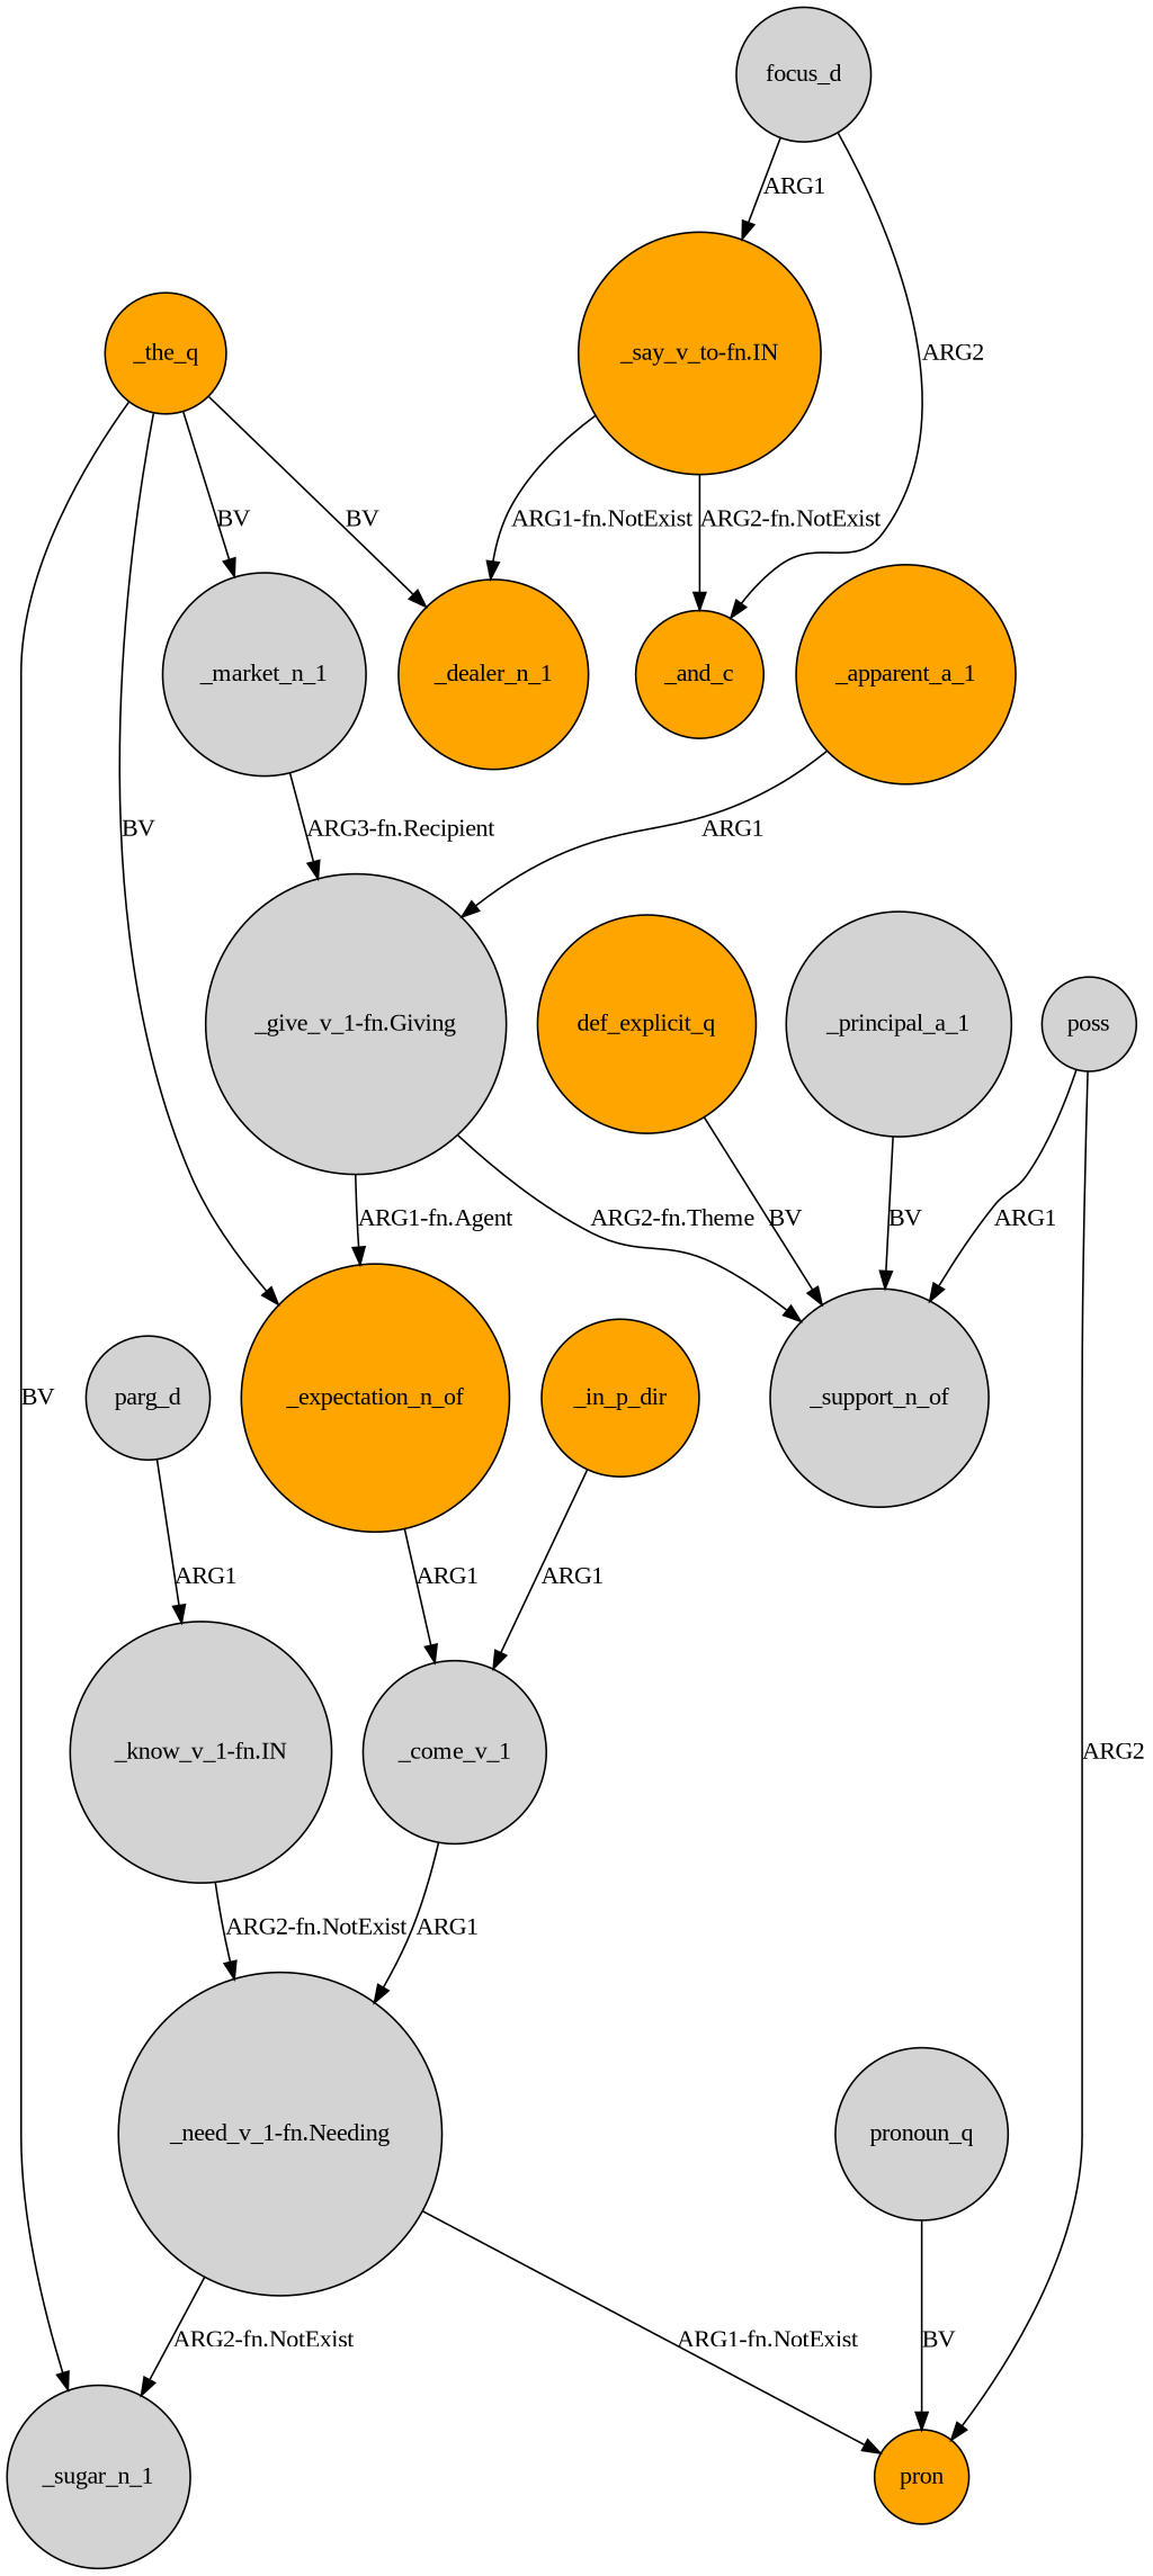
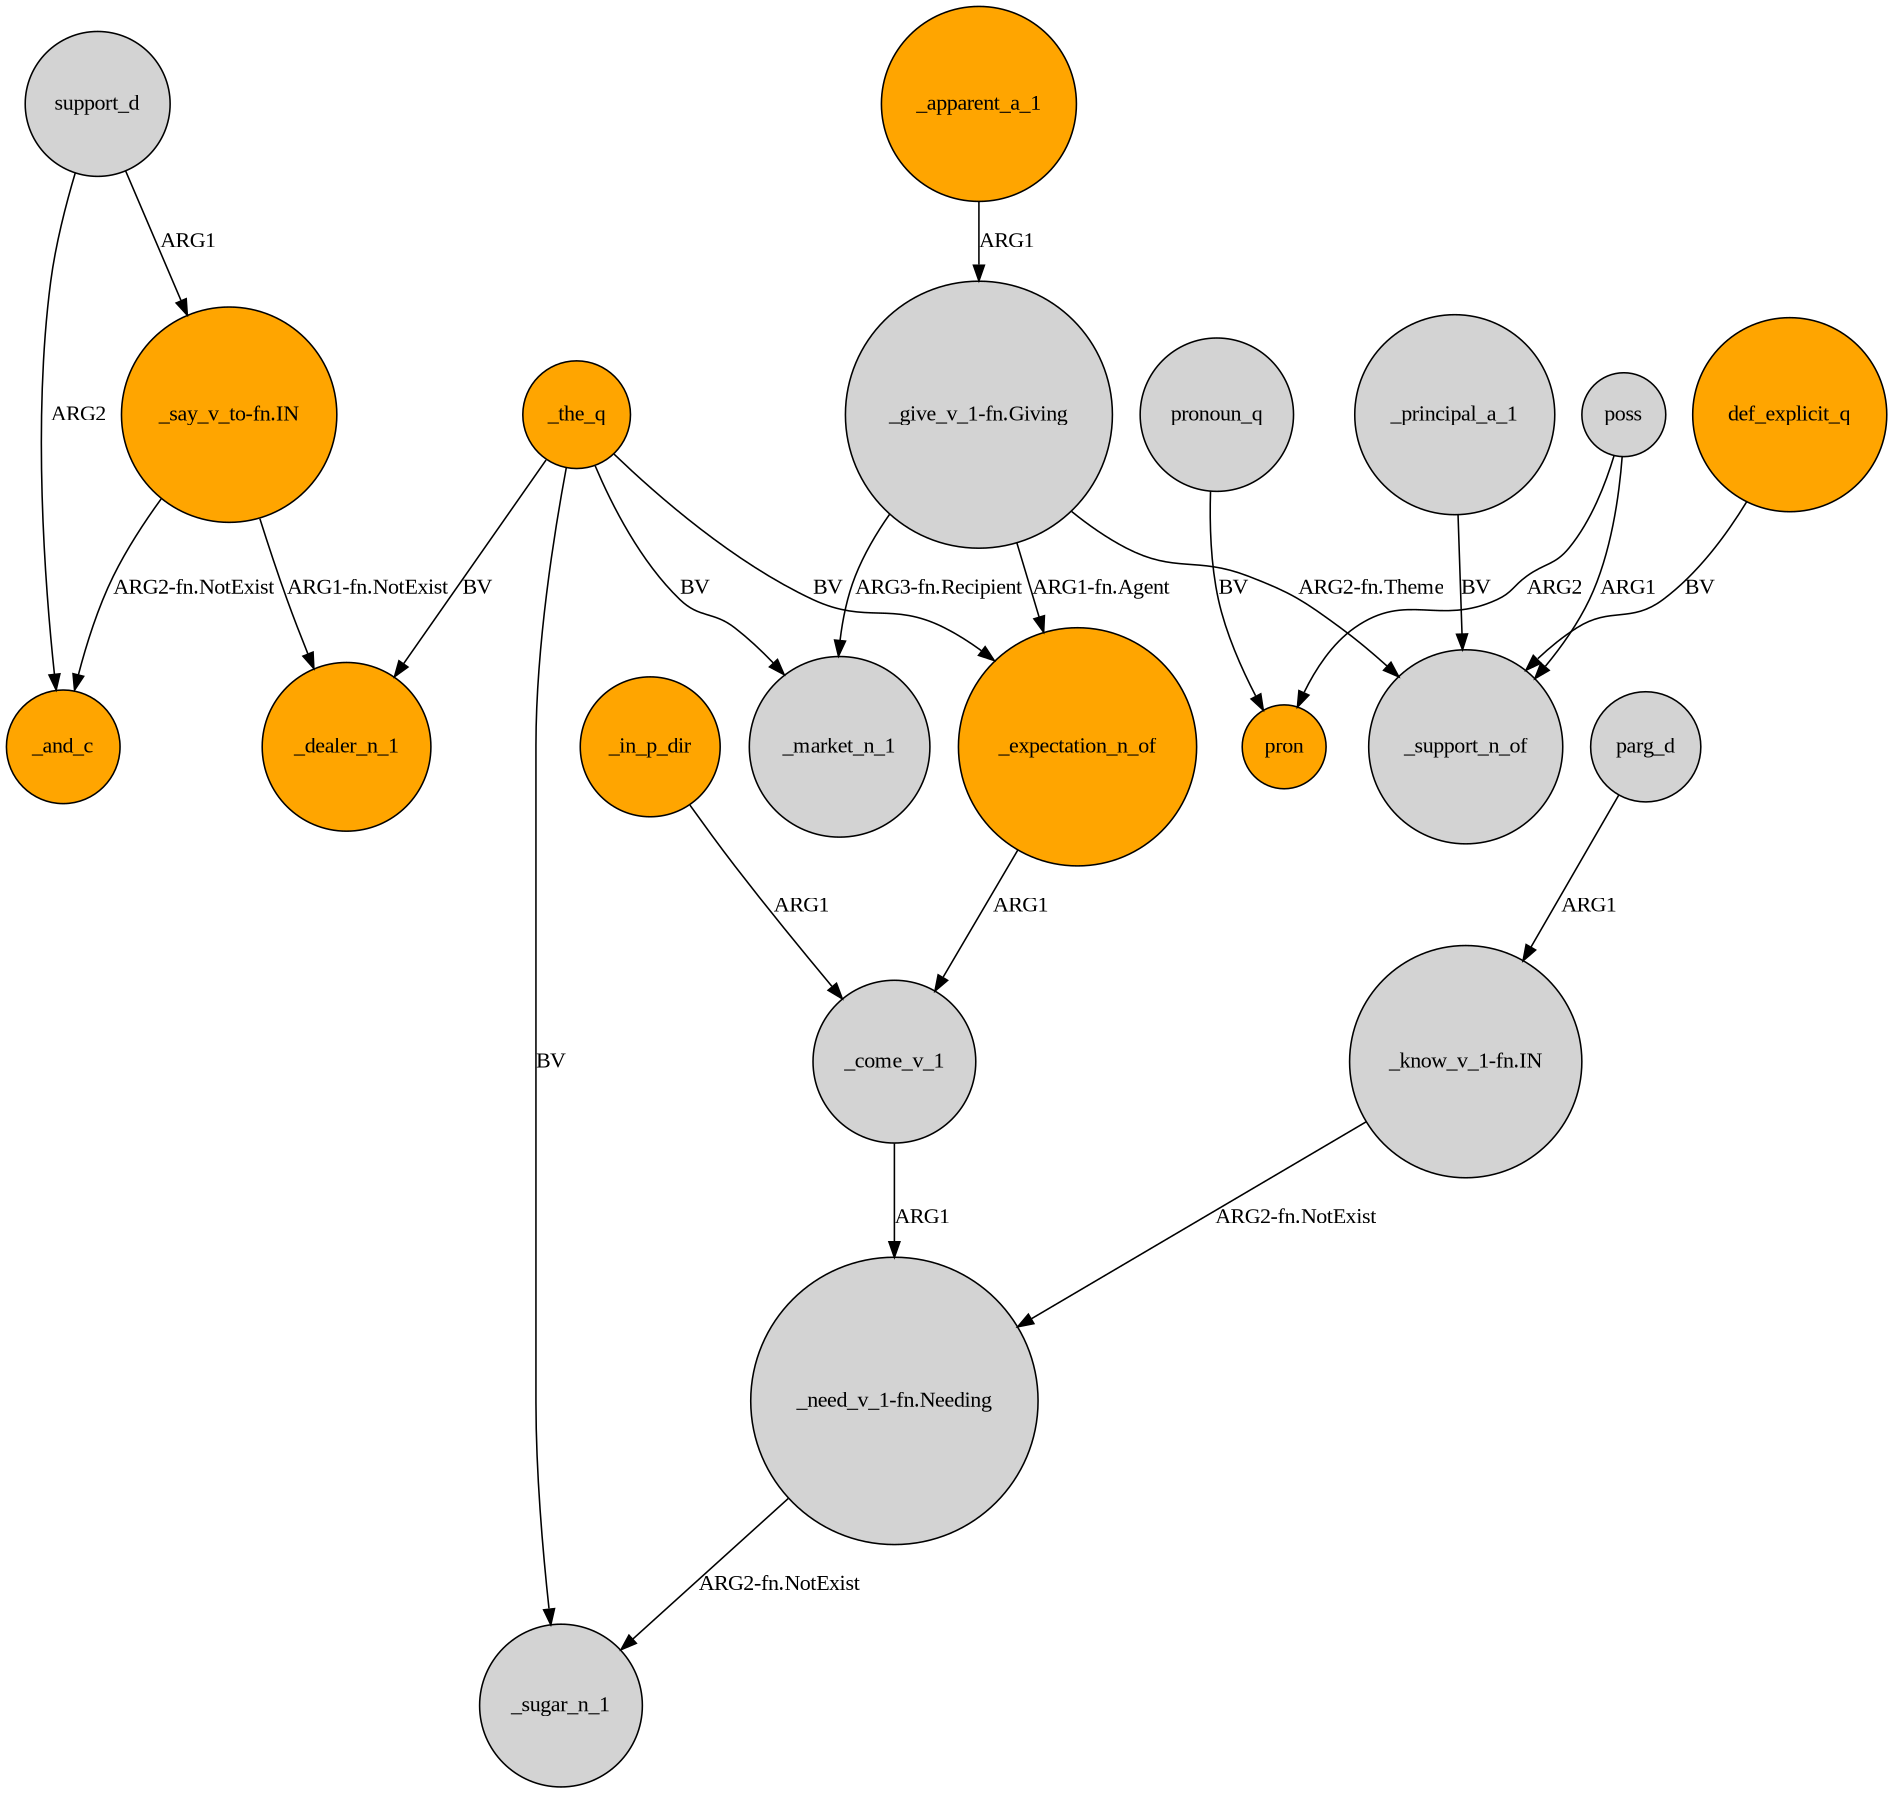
  digraph {
    fontname="Liberation Serif"
    node [fillcolor=lightgrey fontname="Liberation Serif" shape=circle style=filled]
    edge [fontname="Liberation Serif"]
    "_need_v_1-fn.Needing"
    _sugar_n_1
    pron [fillcolor=orange]
    parg_d
    "_know_v_1-fn.IN"
    poss
    _support_n_of
    _the_q [fillcolor=orange]
    _dealer_n_1 [fillcolor=orange]
    _expectation_n_of [fillcolor=orange]
    _market_n_1
    _come_v_1
    "_give_v_1-fn.Giving"
    _apparent_a_1 [fillcolor=orange]
    _and_c [fillcolor=orange]
-   focus_d
+   focus_d [label=support_d]
    "_say_v_to-fn.IN" [fillcolor=orange]
    _principal_a_1
    def_explicit_q [fillcolor=orange]
    _in_p_dir [fillcolor=orange]
    pronoun_q
    "_need_v_1-fn.Needing" -> _sugar_n_1 [label="ARG2-fn.NotExist"]
-   "_need_v_1-fn.Needing" -> pron [label="ARG1-fn.NotExist"]
    parg_d -> "_know_v_1-fn.IN" [label=ARG1]
    "_know_v_1-fn.IN" -> "_need_v_1-fn.Needing" [label="ARG2-fn.NotExist"]
    poss -> pron [label=ARG2]
    poss -> _support_n_of [label=ARG1]
    _the_q -> _sugar_n_1 [label=BV]
    _the_q -> _dealer_n_1 [label=BV]
    _the_q -> _expectation_n_of [label=BV]
    _the_q -> _market_n_1 [label=BV]
    _expectation_n_of -> _come_v_1 [label=ARG1]
    _come_v_1 -> "_need_v_1-fn.Needing" [label=ARG1]
    "_give_v_1-fn.Giving" -> _support_n_of [label="ARG2-fn.Theme"]
    "_give_v_1-fn.Giving" -> _expectation_n_of [label="ARG1-fn.Agent"]
-   _market_n_1 -> "_give_v_1-fn.Giving" [label="ARG3-fn.Recipient"]
+   "_give_v_1-fn.Giving" -> _market_n_1 [label="ARG3-fn.Recipient"]
    _apparent_a_1 -> "_give_v_1-fn.Giving" [label=ARG1]
    focus_d -> _and_c [label=ARG2]
    focus_d -> "_say_v_to-fn.IN" [label=ARG1]
    "_say_v_to-fn.IN" -> _dealer_n_1 [label="ARG1-fn.NotExist"]
    "_say_v_to-fn.IN" -> _and_c [label="ARG2-fn.NotExist"]
    _principal_a_1 -> _support_n_of [label=BV]
    def_explicit_q -> _support_n_of [label=BV]
    _in_p_dir -> _come_v_1 [label=ARG1]
    pronoun_q -> pron [label=BV]
  }
